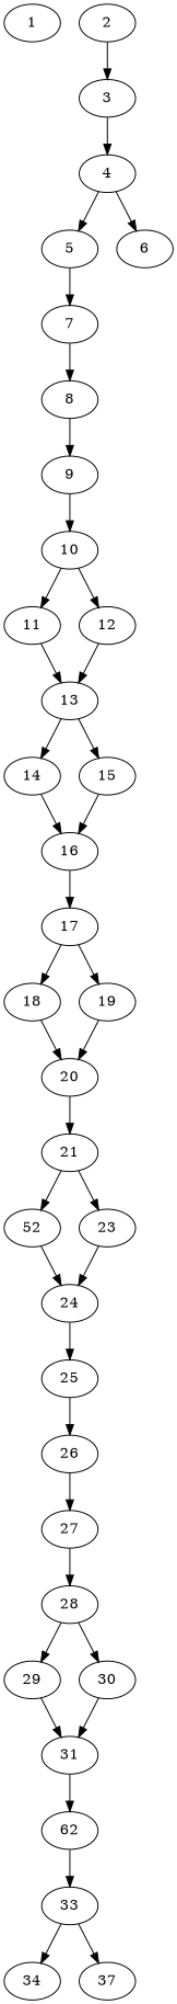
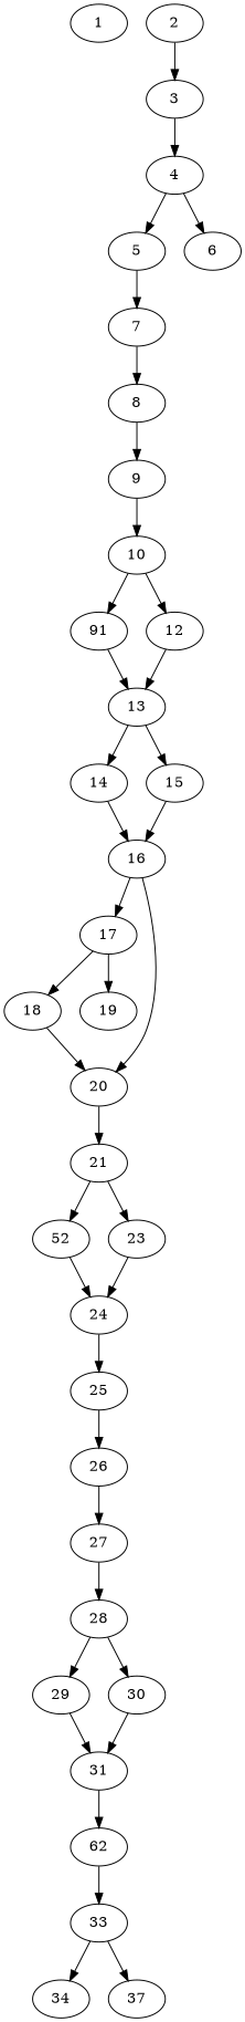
  digraph {
    node [alpha=0.11]
    1 [alpha=0.18 expect_size=45835264]
    2 [alpha=0.06 expect_size=9517056]
    3 [expect_size=13858816]
    4 [alpha=0.16 expect_size=33209344]
    5 [expect_size=13969408]
    6 [alpha=0.09 expect_size=29417472]
    7 [alpha=0.20 expect_size=37907456]
    8 [alpha=0.08 expect_size=39285760]
    9 [alpha=0.04 expect_size=45442048]
    10 [alpha=0.09 expect_size=46953472]
-   11 [alpha=0.00 expect_size=41668608]
+   11 [alpha=0.00 expect_size=41668608 label=91]
    12 [alpha=0.08 expect_size=37750784]
    13 [alpha=0.13 expect_size=51268608]
    14 [alpha=0.07 expect_size=30380032]
    15 [alpha=0.05 expect_size=20869120]
    16 [alpha=0.10 expect_size=46955520]
    17 [alpha=0.05 expect_size=21853184]
    18 [alpha=0.04 expect_size=21385216]
    19 [alpha=0.09 expect_size=39721984]
    20 [alpha=0.18 expect_size=49336320]
    21 [alpha=0.04 expect_size=22635520]
    n22 [alpha=0.12 expect_size=22718464 label=52]
    23 [alpha=0.03 expect_size=42650624]
    24 [alpha=0.07 expect_size=26784768]
    25 [alpha=0.14 expect_size=42910720]
    26 [expect_size=7271424]
    27 [alpha=0.02 expect_size=31449088]
    28 [alpha=0.08 expect_size=44411904]
    29 [alpha=0.10 expect_size=6479872]
    30 [expect_size=27748352]
    31 [alpha=0.07 expect_size=22715392]
    n32 [alpha=0.16 expect_size=31973376 label=62]
    33 [alpha=0.05 expect_size=12611584]
    34 [alpha=0.05 expect_size=20431872]
    n35 [expect_size=36213760 label=37]
    2 -> 3
    3 -> 4
    4 -> 5
    4 -> 6
    5 -> 7
    7 -> 8
    8 -> 9
    9 -> 10
    10 -> 11
    10 -> 12
    11 -> 13
    12 -> 13
    13 -> 14
    13 -> 15
    14 -> 16
    15 -> 16
    16 -> 17
    17 -> 18
    17 -> 19
    18 -> 20
-   19 -> 20
+   16 -> 20
    20 -> 21
    21 -> n22
    21 -> 23
    n22 -> 24
    23 -> 24
    24 -> 25
    25 -> 26
    26 -> 27
    27 -> 28
    28 -> 29
    28 -> 30
    29 -> 31
    30 -> 31
    31 -> n32
    n32 -> 33
    33 -> 34
    33 -> n35
  }
